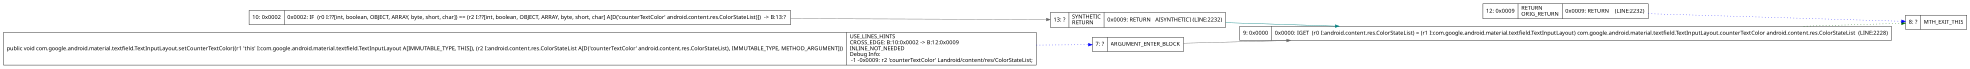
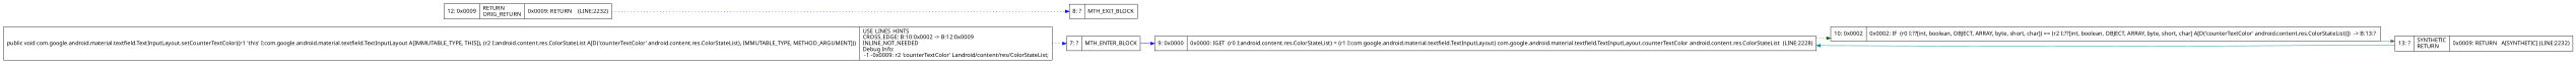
  digraph {
    fontname="Noto Sans"
    rankdir=LR
    node [fontname="Noto Sans" shape=record]
    edge [color=gray40 fontname="Noto Sans" style=solid]
-   n1 [label="{7\:\ ?|ARGUMENT_ENTER_BLOCK\l}"]
+   n1 [label="{7\:\ ?|MTH_ENTER_BLOCK\l}"]
    n2 [label="{9\:\ 0x0000|0x0000: IGET  (r0 I:android.content.res.ColorStateList) = (r1 I:com.google.android.material.textfield.TextInputLayout) com.google.android.material.textfield.TextInputLayout.counterTextColor android.content.res.ColorStateList  (LINE:2228)\l}"]
    n3 [label="{10\:\ 0x0002|0x0002: IF  (r0 I:??[int, boolean, OBJECT, ARRAY, byte, short, char]) == (r2 I:??[int, boolean, OBJECT, ARRAY, byte, short, char] A[D('counterTextColor' android.content.res.ColorStateList)])  \-\> B:13:? \l}"]
    n4 [label="{13\:\ ?|SYNTHETIC\lRETURN\l|0x0009: RETURN   A[SYNTHETIC] (LINE:2232)\l}"]
    n5 [label="{12\:\ 0x0009|RETURN\lORIG_RETURN\l|0x0009: RETURN    (LINE:2232)\l}"]
-   n6 [label="{8\:\ ?|MTH_EXIT_THIS\l}"]
+   n6 [label="{8\:\ ?|MTH_EXIT_BLOCK\l}"]
    n7 [label="{public void com.google.android.material.textfield.TextInputLayout.setCounterTextColor((r1 'this' I:com.google.android.material.textfield.TextInputLayout A[IMMUTABLE_TYPE, THIS]), (r2 I:android.content.res.ColorStateList A[D('counterTextColor' android.content.res.ColorStateList), IMMUTABLE_TYPE, METHOD_ARGUMENT]))  | USE_LINES_HINTS\lCROSS_EDGE: B:10:0x0002 \-\> B:12:0x0009\lINLINE_NOT_NEEDED\lDebug Info:\l  \-1 \-0x0009: r2 'counterTextColor' Landroid\/content\/res\/ColorStateList;\l}"]
-   n1 -> n2
-   n2 -> n6 [color=darkgreen style=dotted]
+   n1 -> n2 [color=blue]
+   n2 -> n3 [color=darkgreen style=dotted]
    n3 -> n4
    n4 -> n2 [color=teal]
    n5 -> n6 [color=blue style=dotted]
    n7 -> n1 [color=blue style=dotted]
  }
